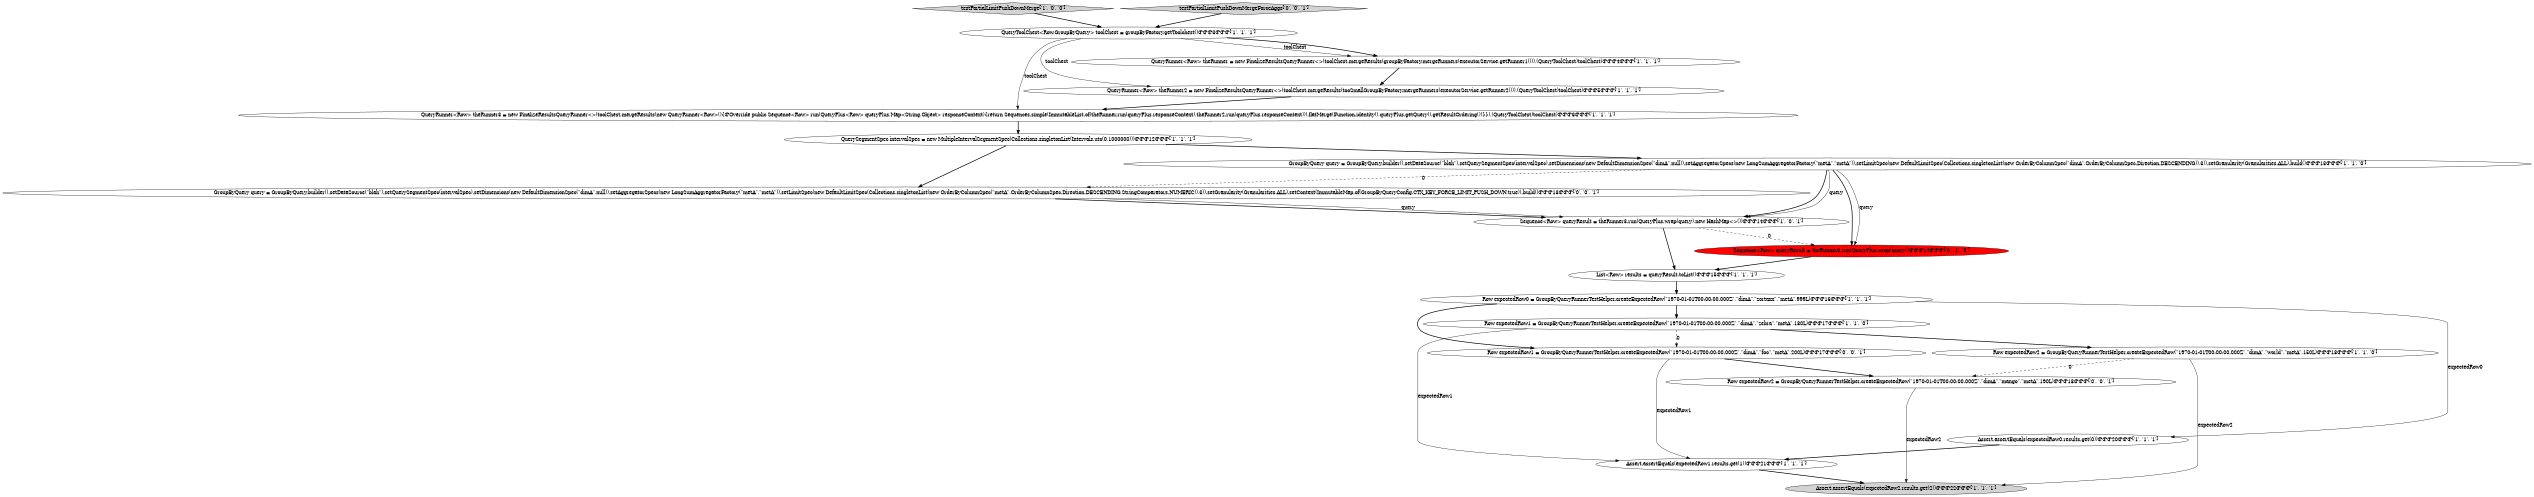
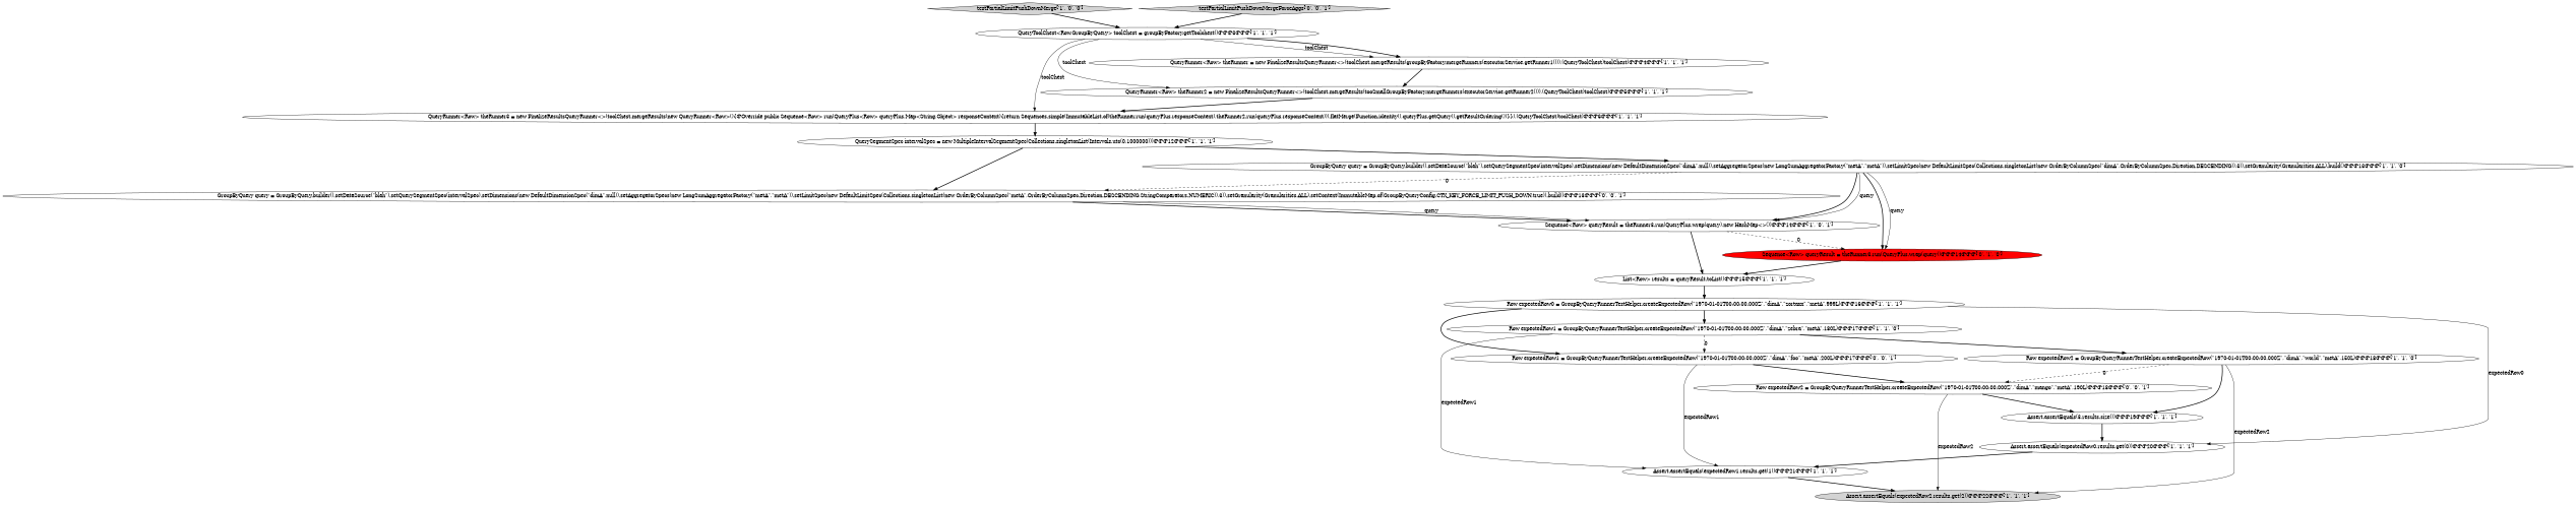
  digraph {
    node [fillcolor=white shape=ellipse style=filled]
    edge [style=bold]
    n1 [label="QueryRunner<Row> theRunner3 = new FinalizeResultsQueryRunner<>(toolChest.mergeResults(new QueryRunner<Row>(){@Override public Sequence<Row> run(QueryPlus<Row> queryPlus,Map<String,Object> responseContext){return Sequences.simple(ImmutableList.of(theRunner.run(queryPlus,responseContext),theRunner2.run(queryPlus,responseContext))).flatMerge(Function.identity(),queryPlus.getQuery().getResultOrdering())}}),(QueryToolChest)toolChest)@@@6@@@['1', '1', '1']"]
    n2 [label="QuerySegmentSpec intervalSpec = new MultipleIntervalSegmentSpec(Collections.singletonList(Intervals.utc(0,1000000)))@@@12@@@['1', '1', '1']"]
    n3 [label="GroupByQuery query = GroupByQuery.builder().setDataSource(\"blah\").setQuerySegmentSpec(intervalSpec).setDimensions(new DefaultDimensionSpec(\"dimA\",null)).setAggregatorSpecs(new LongSumAggregatorFactory(\"metA\",\"metA\")).setLimitSpec(new DefaultLimitSpec(Collections.singletonList(new OrderByColumnSpec(\"dimA\",OrderByColumnSpec.Direction.DESCENDING)),3)).setGranularity(Granularities.ALL).build()@@@13@@@['1', '1', '0']"]
    n4 [label="GroupByQuery query = GroupByQuery.builder().setDataSource(\"blah\").setQuerySegmentSpec(intervalSpec).setDimensions(new DefaultDimensionSpec(\"dimA\",null)).setAggregatorSpecs(new LongSumAggregatorFactory(\"metA\",\"metA\")).setLimitSpec(new DefaultLimitSpec(Collections.singletonList(new OrderByColumnSpec(\"metA\",OrderByColumnSpec.Direction.DESCENDING,StringComparators.NUMERIC)),3)).setGranularity(Granularities.ALL).setContext(ImmutableMap.of(GroupByQueryConfig.CTX_KEY_FORCE_LIMIT_PUSH_DOWN,true)).build()@@@13@@@['0', '0', '1']"]
    n5 [label="Row expectedRow2 = GroupByQueryRunnerTestHelper.createExpectedRow(\"1970-01-01T00:00:00.000Z\",\"dimA\",\"world\",\"metA\",150L)@@@18@@@['1', '1', '0']"]
    n6 [fillcolor=lightgray label="Assert.assertEquals(expectedRow2,results.get(2))@@@22@@@['1', '1', '1']"]
    n7 [label="Row expectedRow2 = GroupByQueryRunnerTestHelper.createExpectedRow(\"1970-01-01T00:00:00.000Z\",\"dimA\",\"mango\",\"metA\",190L)@@@18@@@['0', '0', '1']"]
+   n8 [label="Assert.assertEquals(3,results.size())@@@19@@@['1', '1', '1']"]
    n9 [label="Assert.assertEquals(expectedRow0,results.get(0))@@@20@@@['1', '1', '1']"]
    n10 [fillcolor=lightgray label="testPartialLimitPushDownMerge['1', '0', '0']" shape=diamond]
    n11 [label="QueryToolChest<Row,GroupByQuery> toolChest = groupByFactory.getToolchest()@@@3@@@['1', '1', '1']"]
    n12 [label="QueryRunner<Row> theRunner = new FinalizeResultsQueryRunner<>(toolChest.mergeResults(groupByFactory.mergeRunners(executorService,getRunner1())),(QueryToolChest)toolChest)@@@4@@@['1', '1', '1']"]
    n13 [label="QueryRunner<Row> theRunner2 = new FinalizeResultsQueryRunner<>(toolChest.mergeResults(tooSmallGroupByFactory.mergeRunners(executorService,getRunner2())),(QueryToolChest)toolChest)@@@5@@@['1', '1', '1']"]
    n14 [label="Assert.assertEquals(expectedRow1,results.get(1))@@@21@@@['1', '1', '1']"]
    n15 [fillcolor=lightgray label="testPartialLimitPushDownMergeForceAggs['0', '0', '1']" shape=diamond]
    n16 [label="Row expectedRow1 = GroupByQueryRunnerTestHelper.createExpectedRow(\"1970-01-01T00:00:00.000Z\",\"dimA\",\"foo\",\"metA\",200L)@@@17@@@['0', '0', '1']"]
    n17 [label="Row expectedRow1 = GroupByQueryRunnerTestHelper.createExpectedRow(\"1970-01-01T00:00:00.000Z\",\"dimA\",\"zebra\",\"metA\",180L)@@@17@@@['1', '1', '0']"]
    n18 [label="Sequence<Row> queryResult = theRunner3.run(QueryPlus.wrap(query),new HashMap<>())@@@14@@@['1', '0', '1']"]
    n19 [fillcolor=red label="Sequence<Row> queryResult = theRunner3.run(QueryPlus.wrap(query))@@@14@@@['0', '1', '0']"]
    n20 [label="List<Row> results = queryResult.toList()@@@15@@@['1', '1', '1']"]
    n21 [label="Row expectedRow0 = GroupByQueryRunnerTestHelper.createExpectedRow(\"1970-01-01T00:00:00.000Z\",\"dimA\",\"zortaxx\",\"metA\",999L)@@@16@@@['1', '1', '1']"]
    n1 -> n2
    n2 -> n3
    n2 -> n4
    n3 -> n4 [label=0 style=dashed]
    n3 -> n18
    n3 -> n18 [label=query style=solid]
    n3 -> n19
    n3 -> n19 [label=query style=solid]
    n4 -> n18
    n4 -> n18 [label=query style=solid]
    n5 -> n6 [label=expectedRow2 style=solid]
    n5 -> n7 [label=0 style=dashed]
+   n5 -> n8
    n7 -> n6 [label=expectedRow2 style=solid]
+   n7 -> n8
+   n8 -> n9
    n9 -> n14
    n10 -> n11
    n11 -> n1 [label=toolChest style=solid]
    n11 -> n12 [label=toolChest style=solid]
    n11 -> n12
    n11 -> n13 [label=toolChest style=solid]
    n12 -> n13
    n13 -> n1
    n14 -> n6
    n15 -> n11
    n16 -> n7
    n16 -> n14 [label=expectedRow1 style=solid]
    n17 -> n5
    n17 -> n14 [label=expectedRow1 style=solid]
    n17 -> n16 [label=0 style=dashed]
    n18 -> n19 [label=0 style=dashed]
    n18 -> n20
    n19 -> n20
    n20 -> n21
    n21 -> n9 [label=expectedRow0 style=solid]
    n21 -> n16
    n21 -> n17
  }
